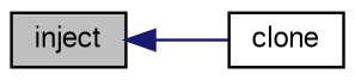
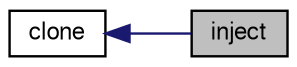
  digraph {
    rankdir=LR
    node [color=black fontname=FreeSans fontsize=10 shape=record]
    n1 [fillcolor=grey75 fontcolor=black height=0.2 label=inject style=filled width=0.4]
    n2 [height=0.2 label=clone width=0.4]
-   n1 -> n2 [color=midnightblue dir=back fontname=FreeSans fontsize=10 labelfontname=FreeSans labelfontsize=10 style=solid]
+   n2 -> n1 [color=midnightblue dir=back fontname=FreeSans fontsize=10 labelfontname=FreeSans labelfontsize=10 style=solid]
  }
